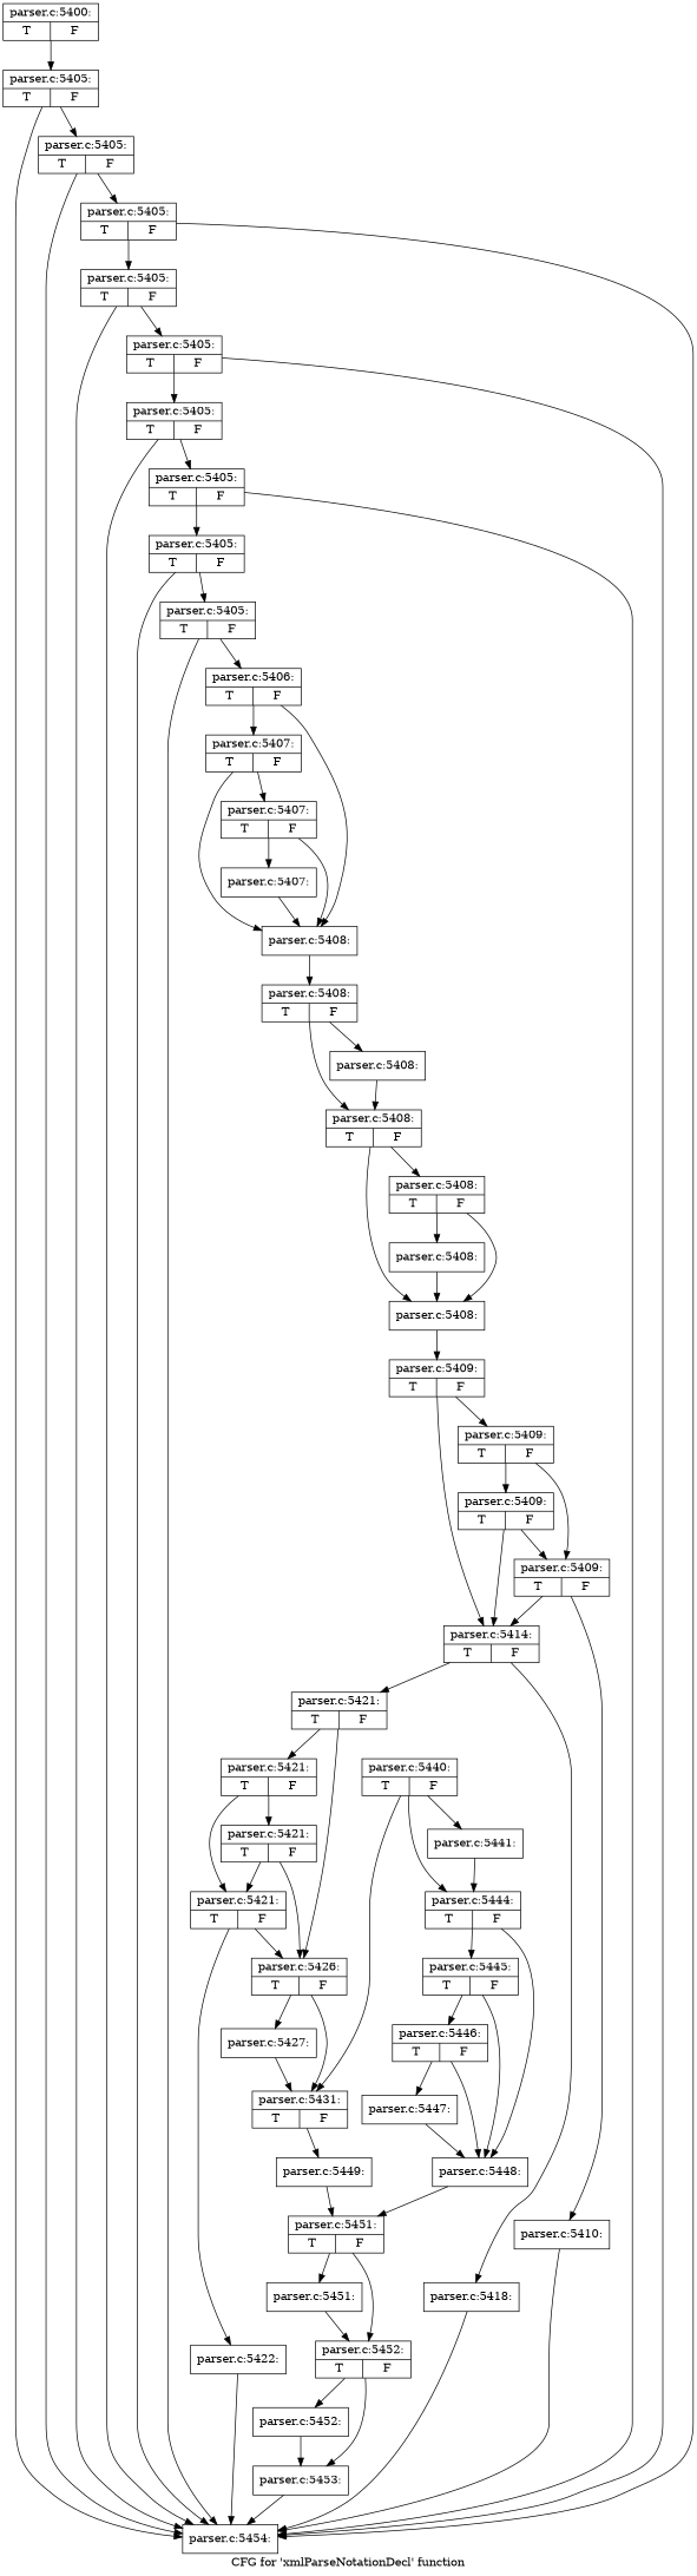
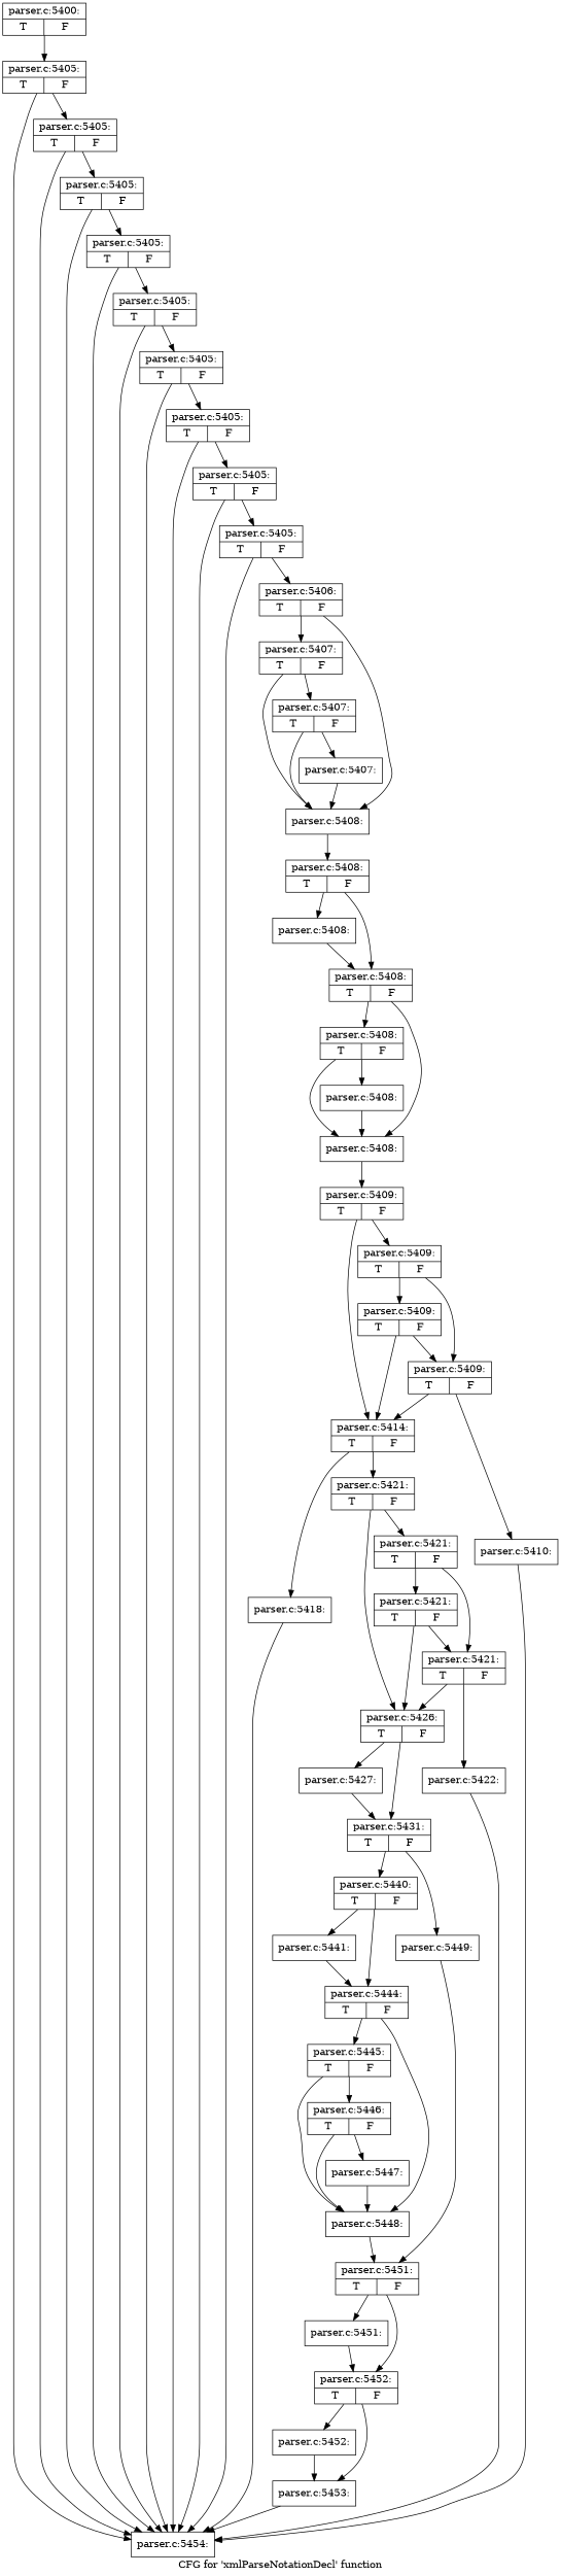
  digraph {
    label="CFG for 'xmlParseNotationDecl' function"
    node [shape=record]
    n1 [label="{parser.c:5400:|{<s0>T|<s1>F}}"]
    n2 [label="{parser.c:5405:|{<s0>T|<s1>F}}"]
    n3 [label="{parser.c:5454:}"]
    n4 [label="{parser.c:5405:|{<s0>T|<s1>F}}"]
    n5 [label="{parser.c:5405:|{<s0>T|<s1>F}}"]
    n6 [label="{parser.c:5405:|{<s0>T|<s1>F}}"]
    n7 [label="{parser.c:5405:|{<s0>T|<s1>F}}"]
    n8 [label="{parser.c:5405:|{<s0>T|<s1>F}}"]
    n9 [label="{parser.c:5405:|{<s0>T|<s1>F}}"]
    n10 [label="{parser.c:5405:|{<s0>T|<s1>F}}"]
    n11 [label="{parser.c:5405:|{<s0>T|<s1>F}}"]
    n12 [label="{parser.c:5406:|{<s0>T|<s1>F}}"]
    n13 [label="{parser.c:5407:|{<s0>T|<s1>F}}"]
    n14 [label="{parser.c:5408:}"]
    n15 [label="{parser.c:5407:|{<s0>T|<s1>F}}"]
    n16 [label="{parser.c:5408:|{<s0>T|<s1>F}}"]
    n17 [label="{parser.c:5407:}"]
    n18 [label="{parser.c:5408:}"]
    n19 [label="{parser.c:5408:|{<s0>T|<s1>F}}"]
    n20 [label="{parser.c:5408:|{<s0>T|<s1>F}}"]
    n21 [label="{parser.c:5408:}"]
    n22 [label="{parser.c:5408:}"]
    n23 [label="{parser.c:5409:|{<s0>T|<s1>F}}"]
    n24 [label="{parser.c:5414:|{<s0>T|<s1>F}}"]
    n25 [label="{parser.c:5409:|{<s0>T|<s1>F}}"]
    n26 [label="{parser.c:5418:}"]
    n27 [label="{parser.c:5421:|{<s0>T|<s1>F}}"]
    n28 [label="{parser.c:5409:|{<s0>T|<s1>F}}"]
    n29 [label="{parser.c:5409:|{<s0>T|<s1>F}}"]
    n30 [label="{parser.c:5426:|{<s0>T|<s1>F}}"]
    n31 [label="{parser.c:5421:|{<s0>T|<s1>F}}"]
    n32 [label="{parser.c:5410:}"]
    n33 [label="{parser.c:5427:}"]
    n34 [label="{parser.c:5431:|{<s0>T|<s1>F}}"]
    n35 [label="{parser.c:5421:|{<s0>T|<s1>F}}"]
    n36 [label="{parser.c:5421:|{<s0>T|<s1>F}}"]
    n37 [label="{parser.c:5440:|{<s0>T|<s1>F}}"]
    n38 [label="{parser.c:5449:}"]
    n39 [label="{parser.c:5422:}"]
    n40 [label="{parser.c:5441:}"]
    n41 [label="{parser.c:5444:|{<s0>T|<s1>F}}"]
    n42 [label="{parser.c:5451:|{<s0>T|<s1>F}}"]
    n43 [label="{parser.c:5445:|{<s0>T|<s1>F}}"]
    n44 [label="{parser.c:5448:}"]
    n45 [label="{parser.c:5451:}"]
    n46 [label="{parser.c:5452:|{<s0>T|<s1>F}}"]
    n47 [label="{parser.c:5446:|{<s0>T|<s1>F}}"]
    n48 [label="{parser.c:5447:}"]
    n49 [label="{parser.c:5452:}"]
    n50 [label="{parser.c:5453:}"]
    n1 -> n2
    n2 -> n3
    n2 -> n4
    n4 -> n3
    n4 -> n5
    n5 -> n3
    n5 -> n6
    n6 -> n3
    n6 -> n7
    n7 -> n3
    n7 -> n8
    n8 -> n3
    n8 -> n9
    n9 -> n3
    n9 -> n10
    n10 -> n3
    n10 -> n11
    n11 -> n3
    n11 -> n12
    n12 -> n13
    n12 -> n14
    n13 -> n14
    n13 -> n15
    n14 -> n16
    n15 -> n14
    n15 -> n17
    n16 -> n18
    n16 -> n19
    n17 -> n14
    n18 -> n19
    n19 -> n20
    n19 -> n21
    n20 -> n21
    n20 -> n22
    n21 -> n23
    n22 -> n21
    n23 -> n24
    n23 -> n25
    n24 -> n26
    n24 -> n27
    n25 -> n28
    n25 -> n29
    n26 -> n3
    n27 -> n30
    n27 -> n31
    n28 -> n24
    n28 -> n29
    n29 -> n24
    n29 -> n32
    n30 -> n33
    n30 -> n34
    n31 -> n35
    n31 -> n36
    n32 -> n3
    n33 -> n34
-   n37 -> n34
+   n34 -> n37
    n34 -> n38
    n35 -> n30
    n35 -> n36
    n36 -> n30
    n36 -> n39
    n37 -> n40
    n37 -> n41
    n38 -> n42
    n39 -> n3
    n40 -> n41
    n41 -> n43
    n41 -> n44
    n42 -> n45
    n42 -> n46
    n43 -> n44
    n43 -> n47
    n44 -> n42
    n45 -> n46
    n46 -> n49
    n46 -> n50
    n47 -> n44
    n47 -> n48
    n48 -> n44
    n49 -> n50
    n50 -> n3
  }
